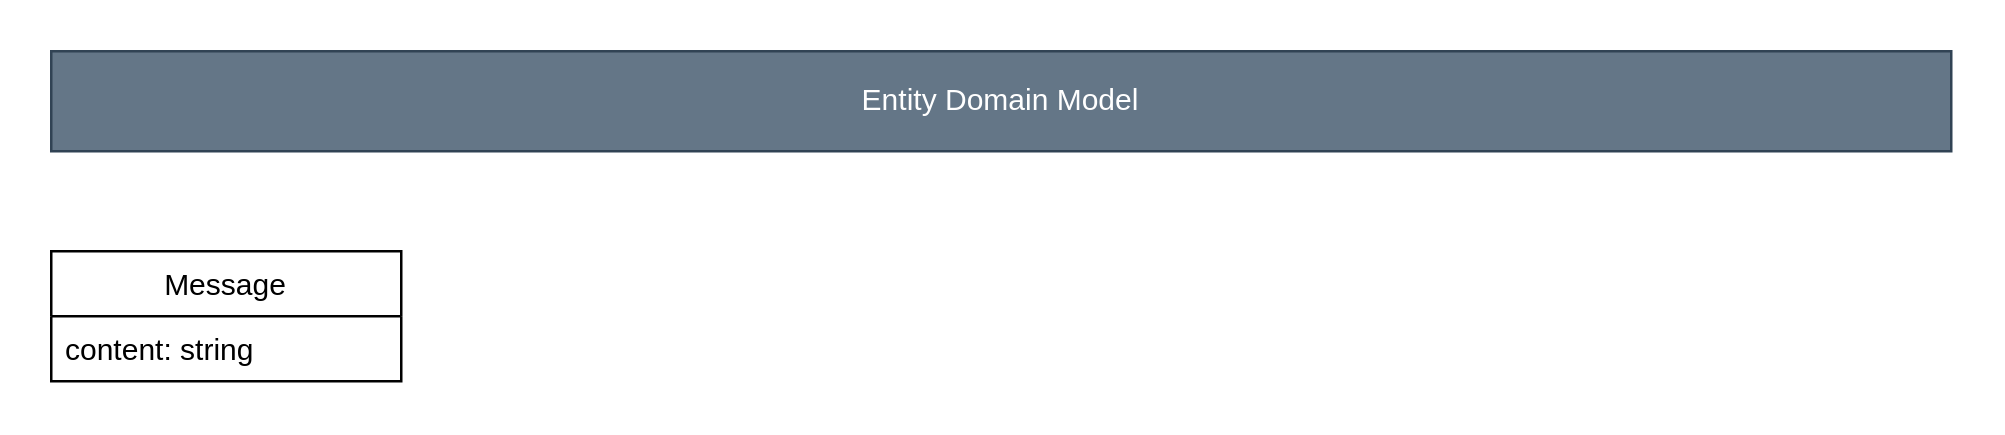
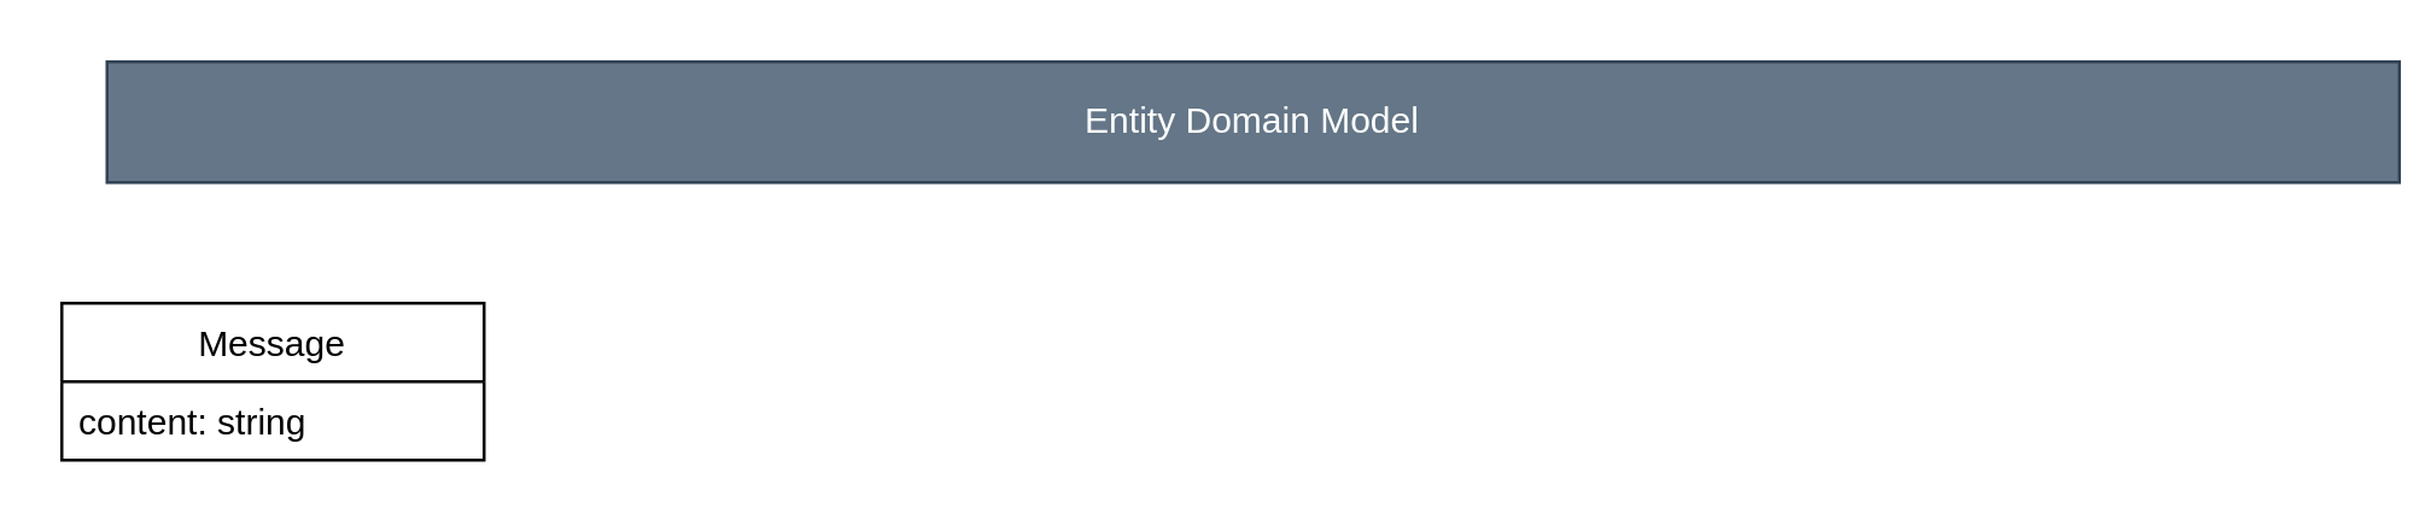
  <mxCell id="0" />
  <mxCell id="1" parent="0" />
  <mxCell id="2" value="Message" style="swimlane;fontStyle=0;childLayout=stackLayout;horizontal=1;startSize=26;horizontalStack=0;resizeParent=1;resizeParentMax=0;resizeLast=0;collapsible=1;marginBottom=0;" parent="1" vertex="1"><mxGeometry x="20" y="100" width="140" height="52" as="geometry" /></mxCell>
  <mxCell id="3" value="content: string" style="text;strokeColor=none;fillColor=none;align=left;verticalAlign=top;spacingLeft=4;spacingRight=4;overflow=hidden;rotatable=0;points=[[0,0.5],[1,0.5]];portConstraint=eastwest;" parent="2" vertex="1"><mxGeometry y="26" width="140" height="26" as="geometry" /></mxCell>
- <mxCell id="4" value="Entity Domain Model" style="rounded=0;whiteSpace=wrap;html=1;fillColor=#647687;strokeColor=#314354;fontColor=#ffffff;" vertex="1" parent="1"><mxGeometry x="20" y="20" width="760" height="40" as="geometry" /></mxCell>
+ <mxCell id="4" value="Entity Domain Model" style="rounded=0;whiteSpace=wrap;html=1;fillColor=#647687;strokeColor=#314354;fontColor=#ffffff;" vertex="1" parent="1"><mxGeometry x="35" y="20" width="760" height="40" as="geometry" /></mxCell>
